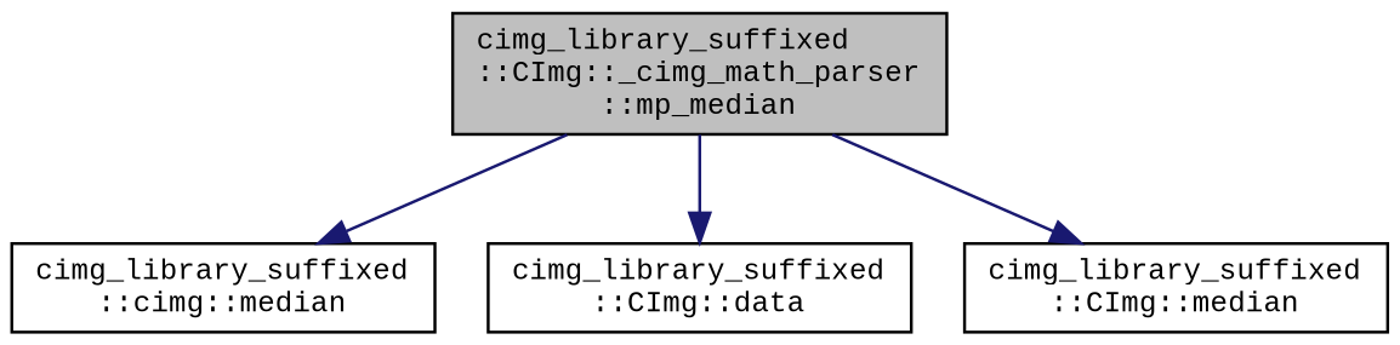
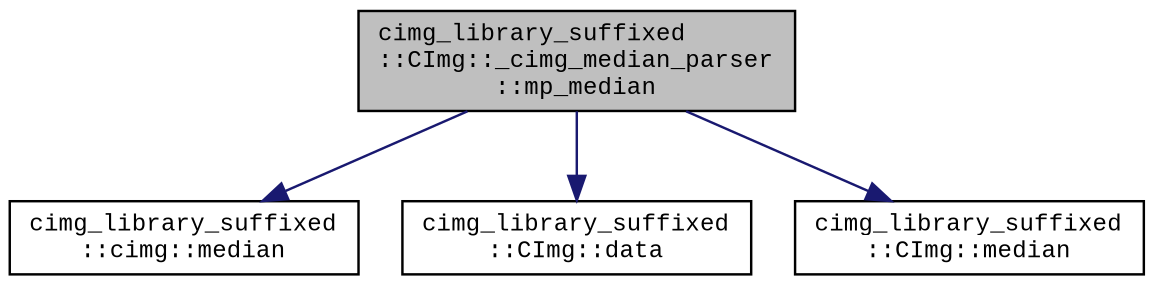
  digraph {
    rankdir=TB
    fontname="Liberation Mono"
    node [color=black fillcolor=white fontname="Liberation Mono" fontsize=10 shape=record style=filled]
    edge [color=midnightblue fontname="Liberation Mono" fontsize=10 labelfontname=Helvetica labelfontsize=10 style=solid]
-   n1 [fillcolor=grey75 fontcolor=black height=0.2 label="cimg_library_suffixed\l::CImg::_cimg_math_parser\l::mp_median" width=0.4]
+   n1 [fillcolor=grey75 fontcolor=black height=0.2 label="cimg_library_suffixed\l::CImg::_cimg_median_parser\l::mp_median" width=0.4]
    n2 [height=0.2 label="cimg_library_suffixed\l::cimg::median" width=0.4]
    n3 [height=0.2 label="cimg_library_suffixed\l::CImg::data" width=0.4]
    n4 [height=0.2 label="cimg_library_suffixed\l::CImg::median" width=0.4]
    n1 -> n2
    n1 -> n3
    n1 -> n4
  }
